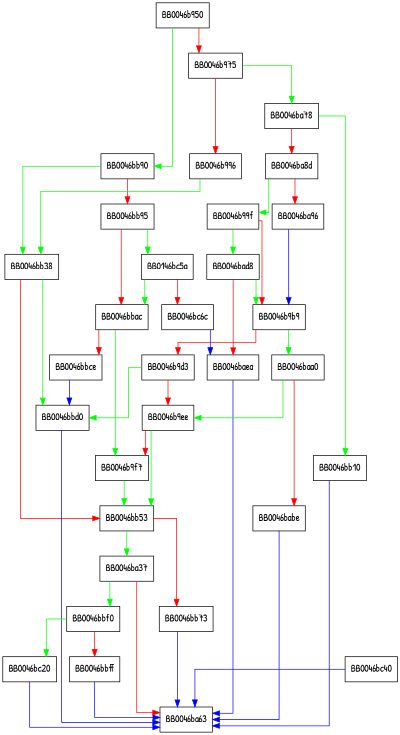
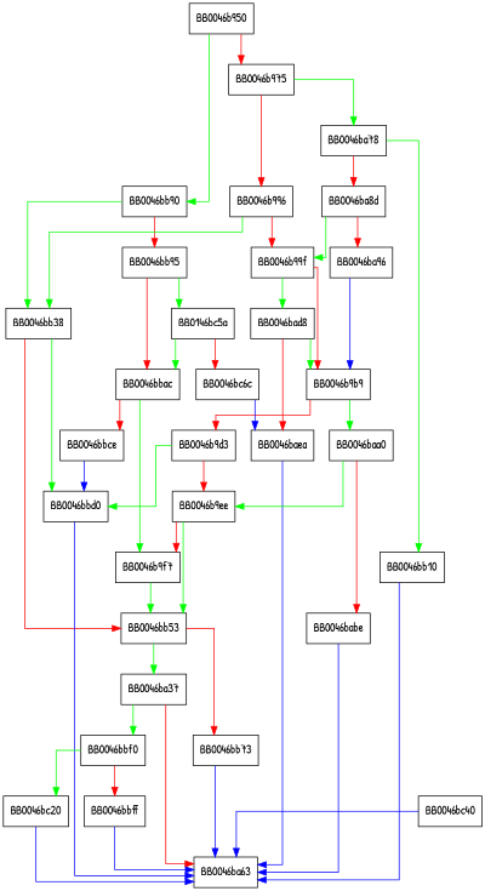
  digraph {
    fontname="Patrick Hand"
    splines=ortho
    node [fontname="Patrick Hand" shape=box]
    edge [color=green fontname="Patrick Hand"]
    BB0046b950
    BB0046bb90
    BB0046b975
    BB0046bb38
    BB0046bb95
    BB0046ba78
    BB0046b996
    BB0046bbd0
    BB0046bb53
    n10 [label=BB0146bc5a]
    BB0046bbac
    BB0046bb10
    BB0046ba8d
    BB0046b99f
    BB0046ba63
    BB0046ba96
    BB0046bad8
    BB0046b9b9
    BB0046ba37
    BB0046bb73
    BB0046baea
    BB0046baa0
    BB0046b9d3
    BB0046b9ee
    BB0046babe
    BB0046b9f7
    BB0046bbf0
    BB0046bc40
    BB0046bc20
    BB0046bbff
    BB0046bc6c
    BB0046bbce
    BB0046b950 -> BB0046bb90
    BB0046b950 -> BB0046b975 [color=red]
    BB0046bb90 -> BB0046bb38
    BB0046bb90 -> BB0046bb95 [color=red]
    BB0046b975 -> BB0046ba78
    BB0046b975 -> BB0046b996 [color=red]
    BB0046bb38 -> BB0046bbd0
    BB0046bb38 -> BB0046bb53 [color=red]
    BB0046bb95 -> n10
    BB0046bb95 -> BB0046bbac [color=red]
    BB0046ba78 -> BB0046bb10
    BB0046ba78 -> BB0046ba8d [color=red]
    BB0046b996 -> BB0046bb38
+   BB0046b996 -> BB0046b99f [color=red]
    BB0046bbd0 -> BB0046ba63 [color=blue]
    BB0046bb53 -> BB0046ba37
    BB0046bb53 -> BB0046bb73 [color=red]
    n10 -> BB0046bbac
    n10 -> BB0046bc6c [color=red]
    BB0046bbac -> BB0046b9f7
    BB0046bbac -> BB0046bbce [color=red]
    BB0046bb10 -> BB0046ba63 [color=blue]
    BB0046ba8d -> BB0046b99f
    BB0046ba8d -> BB0046ba96 [color=red]
    BB0046b99f -> BB0046bad8
    BB0046b99f -> BB0046b9b9 [color=red]
    BB0046ba96 -> BB0046b9b9 [color=blue]
    BB0046bad8 -> BB0046b9b9
    BB0046bad8 -> BB0046baea [color=red]
    BB0046b9b9 -> BB0046baa0
    BB0046b9b9 -> BB0046b9d3 [color=red]
    BB0046ba37 -> BB0046ba63 [color=red]
    BB0046ba37 -> BB0046bbf0
    BB0046bb73 -> BB0046ba63 [color=blue]
    BB0046baea -> BB0046ba63 [color=blue]
    BB0046baa0 -> BB0046b9ee
    BB0046baa0 -> BB0046babe [color=red]
    BB0046b9d3 -> BB0046bbd0
    BB0046b9d3 -> BB0046b9ee [color=red]
    BB0046b9ee -> BB0046bb53
    BB0046b9ee -> BB0046b9f7 [color=red]
    BB0046babe -> BB0046ba63 [color=blue]
    BB0046b9f7 -> BB0046bb53
    BB0046bbf0 -> BB0046bc20
    BB0046bbf0 -> BB0046bbff [color=red]
    BB0046bc40 -> BB0046ba63 [color=blue]
    BB0046bc20 -> BB0046ba63 [color=blue]
    BB0046bbff -> BB0046ba63 [color=blue]
    BB0046bc6c -> BB0046baea [color=blue]
    BB0046bbce -> BB0046bbd0 [color=blue]
  }
